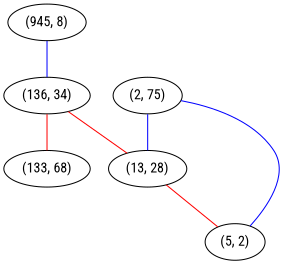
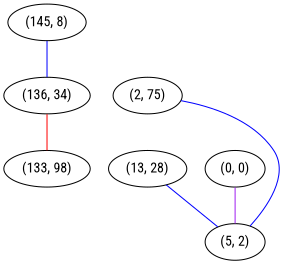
  graph {
    fontname="Roboto Condensed"
    node [fontname="Roboto Condensed"]
    edge [color=blue fontname="Roboto Condensed" weight=3]
-   "(145, 8)" [label="(945, 8)"]
+   "(145, 8)"
    "(136, 34)"
-   "(133, 68)"
+   "(133, 68)" [label="(133, 98)"]
    "(13, 28)"
+   "(0, 0)"
    "(5, 2)"
    "(2, 75)"
    "(145, 8)" -- "(136, 34)"
    "(136, 34)" -- "(133, 68)" [color=red]
-   "(136, 34)" -- "(13, 28)" [color=red weight=1]
-   "(13, 28)" -- "(5, 2)" [color=red]
-   "(2, 75)" -- "(13, 28)"
+   "(13, 28)" -- "(5, 2)"
+   "(0, 0)" -- "(5, 2)" [color=purple weight=4]
    "(2, 75)" -- "(5, 2)" [weight=1]
  }
